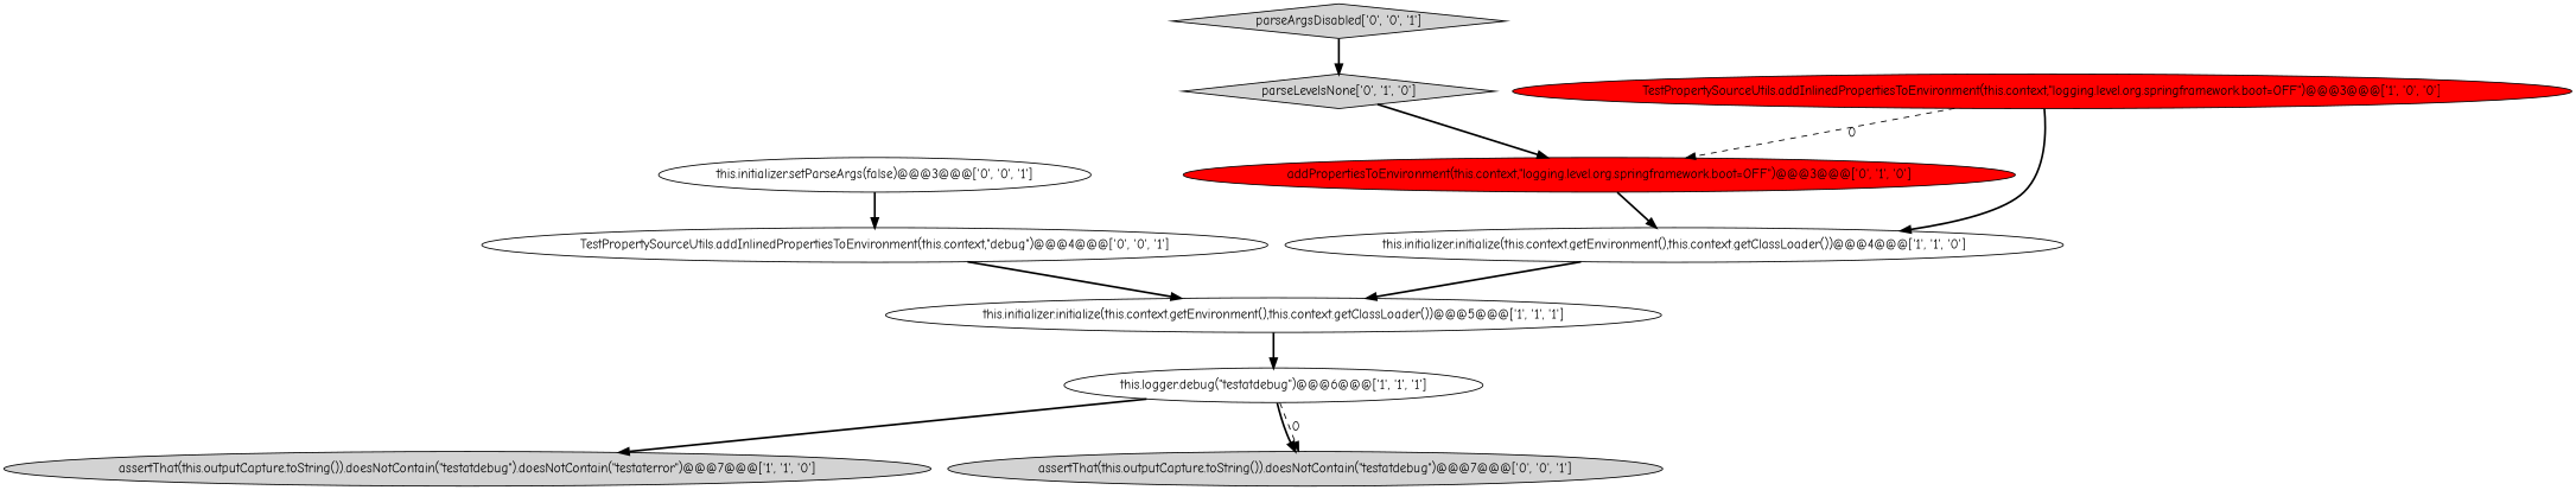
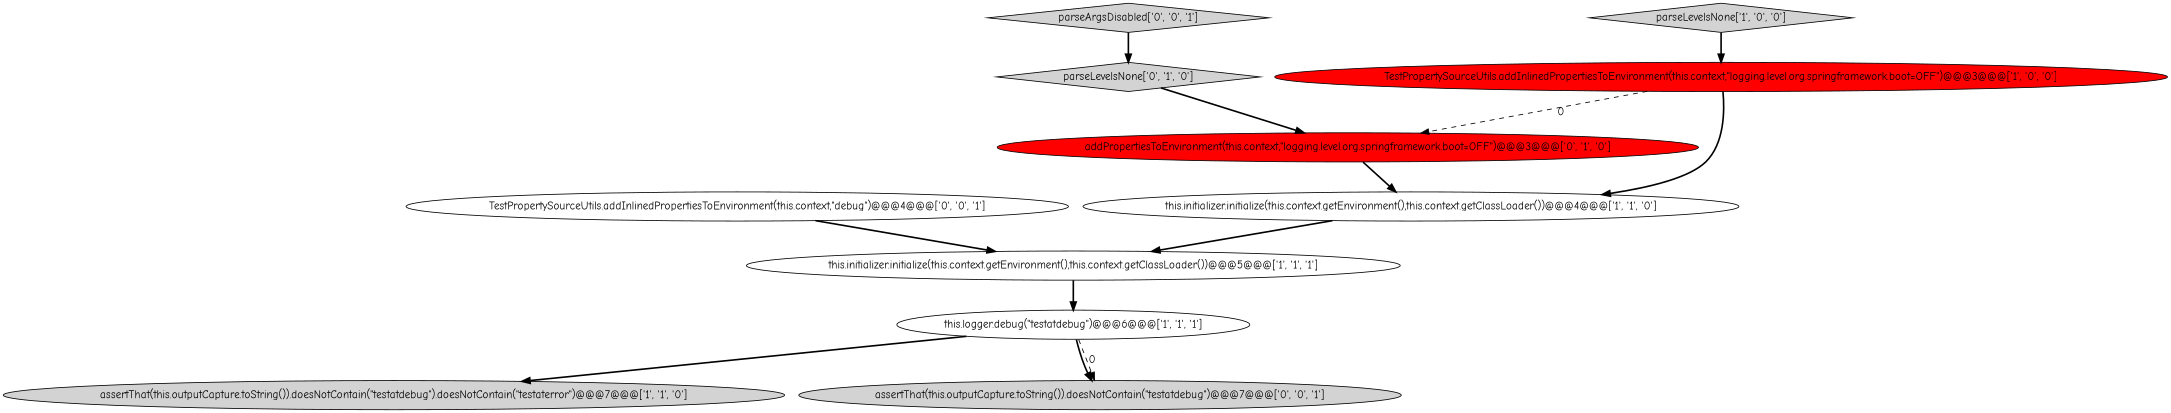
  digraph {
    fontname="Comic Neue"
    node [fillcolor=white fontname="Comic Neue" shape=ellipse style=filled]
    edge [fontname="Comic Neue" style=bold]
    n1 [label="this.initializer.initialize(this.context.getEnvironment(),this.context.getClassLoader())@@@4@@@['1', '1', '0']"]
    n2 [label="this.initializer.initialize(this.context.getEnvironment(),this.context.getClassLoader())@@@5@@@['1', '1', '1']"]
    n3 [label="this.logger.debug(\"testatdebug\")@@@6@@@['1', '1', '1']"]
    n4 [fillcolor=red label="TestPropertySourceUtils.addInlinedPropertiesToEnvironment(this.context,\"logging.level.org.springframework.boot=OFF\")@@@3@@@['1', '0', '0']"]
    n5 [fillcolor=red label="addPropertiesToEnvironment(this.context,\"logging.level.org.springframework.boot=OFF\")@@@3@@@['0', '1', '0']"]
    n6 [fillcolor=lightgray label="assertThat(this.outputCapture.toString()).doesNotContain(\"testatdebug\").doesNotContain(\"testaterror\")@@@7@@@['1', '1', '0']"]
    n7 [fillcolor=lightgray label="parseArgsDisabled['0', '0', '1']" shape=diamond]
    n8 [fillcolor=lightgray label="parseLevelsNone['0', '1', '0']" shape=diamond]
-   n9 [label="this.initializer.setParseArgs(false)@@@3@@@['0', '0', '1']"]
    n10 [label="TestPropertySourceUtils.addInlinedPropertiesToEnvironment(this.context,\"debug\")@@@4@@@['0', '0', '1']"]
    n11 [fillcolor=lightgray label="assertThat(this.outputCapture.toString()).doesNotContain(\"testatdebug\")@@@7@@@['0', '0', '1']"]
+   n12 [fillcolor=lightgray label="parseLevelsNone['1', '0', '0']" shape=diamond]
    n1 -> n2
    n2 -> n3
    n3 -> n6
    n3 -> n11
    n3 -> n11 [label=0 style=dashed]
    n4 -> n1
    n4 -> n5 [label=0 style=dashed]
    n5 -> n1
    n7 -> n8
    n8 -> n5
-   n9 -> n10
    n10 -> n2
+   n12 -> n4
  }
